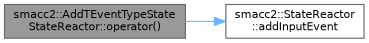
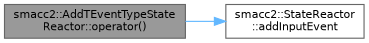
  digraph {
    rankdir=LR
    node [fontname=Helvetica fontsize=10 shape=box style=filled]
-   n1 [color=gray40 fillcolor=grey60 fontcolor=black height=0.2 label="smacc2::AddTEventTypeState\lStateReactor::operator()" width=0.4]
+   n1 [color=gray40 fillcolor=grey60 fontcolor=black height=0.2 label="smacc2::AddTEventTypeState\lReactor::operator()" width=0.4]
    n2 [color=grey40 fillcolor=white height=0.2 label="smacc2::StateReactor\l::addInputEvent" width=0.4]
    n1 -> n2 [color=steelblue1 fontname=Helvetica fontsize=10 labelfontname=Helvetica labelfontsize=10 style=solid]
  }
